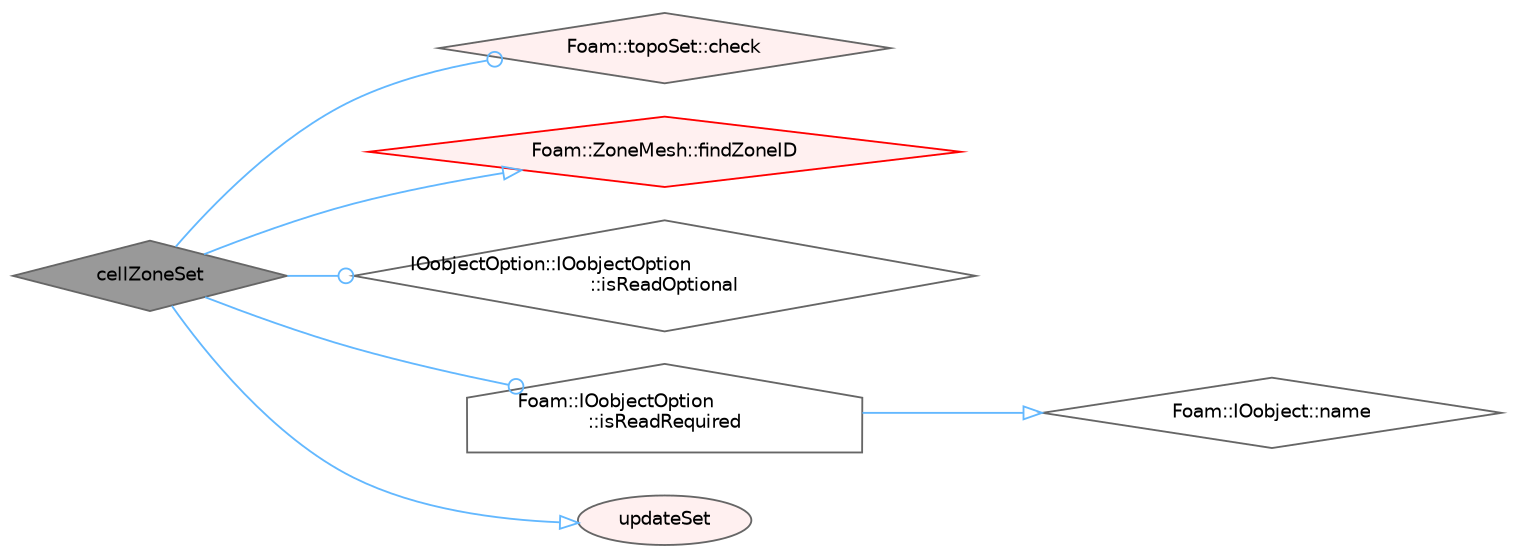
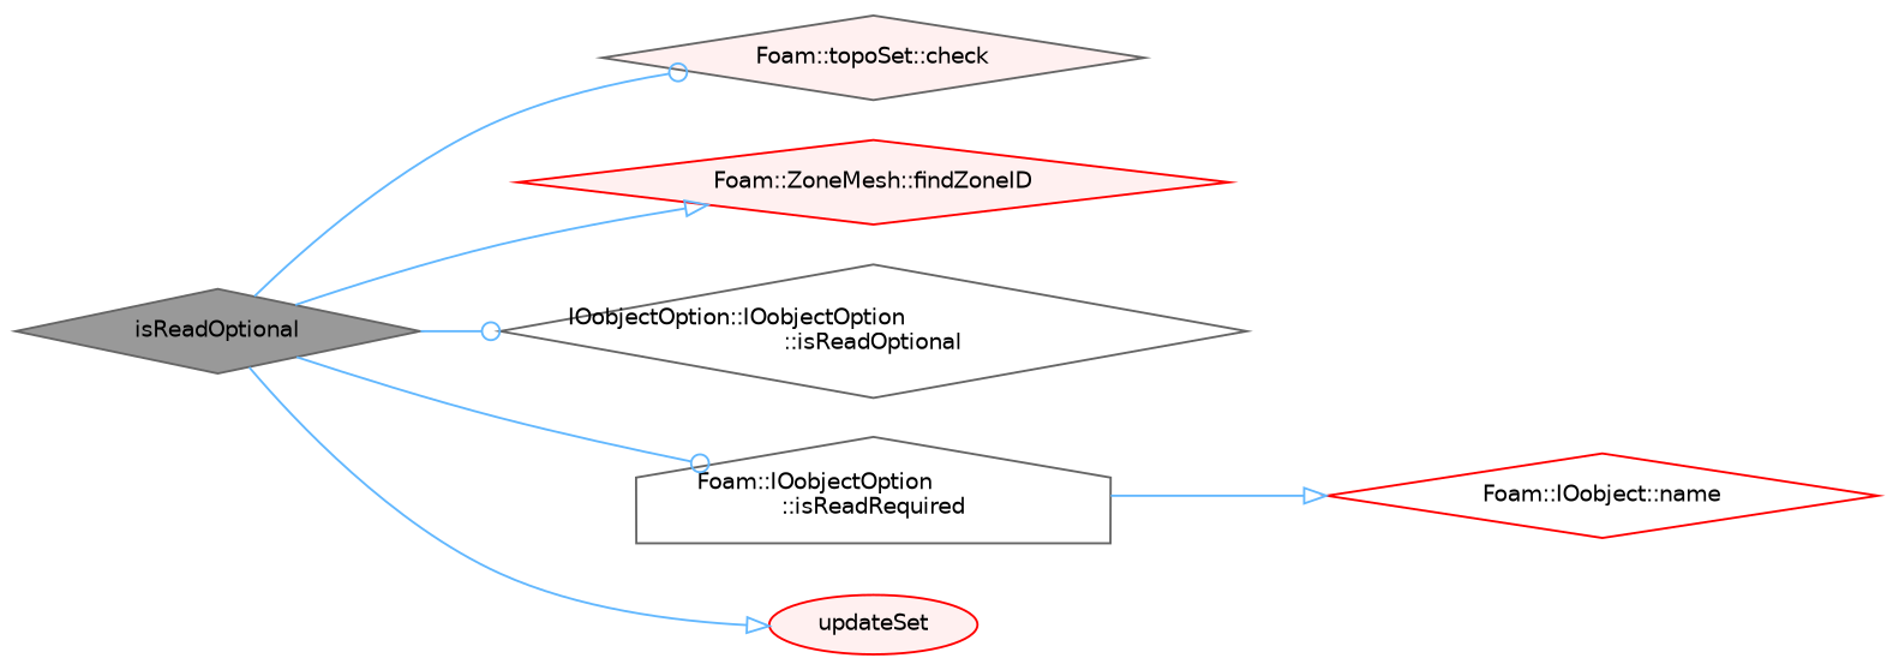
  digraph {
    rankdir=LR
    node [color=grey40 fillcolor="#FFF0F0" fontname=Helvetica fontsize=10 shape=diamond style=filled]
    edge [arrowhead=odot color=steelblue1 fontname=Helvetica fontsize=10 labelfontname=Helvetica labelfontsize=10 style=solid]
-   n1 [color=gray40 fillcolor=grey60 fontcolor=black height=0.2 label=cellZoneSet width=0.4]
+   n1 [color=gray40 fillcolor=grey60 fontcolor=black height=0.2 label=isReadOptional width=0.4]
    n2 [height=0.2 label="Foam::topoSet::check" width=0.4]
    n3 [color=red height=0.2 label="Foam::ZoneMesh::findZoneID" width=0.4]
    n4 [fillcolor=white height=0.2 label="IOobjectOption::IOobjectOption\l::isReadOptional" width=0.4]
    n5 [fillcolor=white height=0.2 label="Foam::IOobjectOption\l::isReadRequired" shape=house width=0.4]
-   n6 [height=0.2 label=updateSet shape=ellipse width=0.4]
-   n7 [fillcolor=white height=0.2 label="Foam::IOobject::name" width=0.4]
+   n6 [color=red height=0.2 label=updateSet shape=ellipse width=0.4]
+   n7 [color=red fillcolor=white height=0.2 label="Foam::IOobject::name" width=0.4]
    n1 -> n2
    n1 -> n3 [arrowhead=onormal]
    n1 -> n4
    n1 -> n5
    n1 -> n6 [arrowhead=onormal]
    n5 -> n7 [arrowhead=onormal]
  }
